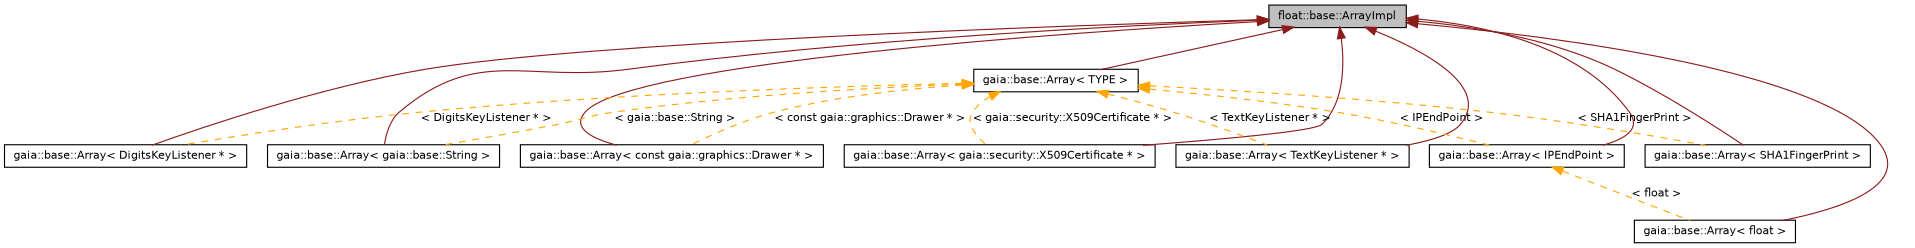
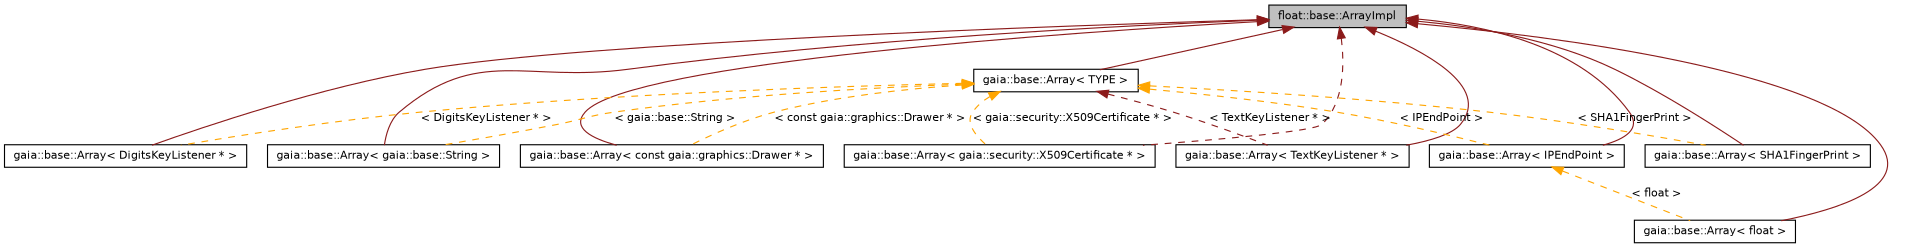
  digraph {
    fontname="DejaVu Sans"
    rankdir=TB
    node [color=black fillcolor=white fontname="DejaVu Sans" fontsize=10 shape=record style=filled]
    edge [color=firebrick4 dir=back fontname="DejaVu Sans" fontsize=10 labelfontname=Helvetica labelfontsize=10 style=solid]
    n1 [fillcolor=grey75 fontcolor=black height=0.2 label="float::base::ArrayImpl" width=0.4]
    n2 [height=0.2 label="gaia::base::Array\< const gaia::graphics::Drawer * \>" width=0.4]
    n3 [height=0.2 label="gaia::base::Array\< DigitsKeyListener * \>" width=0.4]
    n4 [height=0.2 label="gaia::base::Array\< float \>" width=0.4]
    n5 [height=0.2 label="gaia::base::Array\< gaia::base::String \>" width=0.4]
    n6 [height=0.2 label="gaia::base::Array\< gaia::security::X509Certificate * \>" width=0.4]
    n7 [height=0.2 label="gaia::base::Array\< IPEndPoint \>" width=0.4]
    n8 [height=0.2 label="gaia::base::Array\< SHA1FingerPrint \>" width=0.4]
    n9 [height=0.2 label="gaia::base::Array\< TextKeyListener * \>" width=0.4]
    n10 [height=0.2 label="gaia::base::Array\< TYPE \>" width=0.4]
    n1 -> n2
    n1 -> n3
    n1 -> n4
    n1 -> n5
-   n1 -> n6
+   n1 -> n6 [style=dashed]
    n1 -> n7
    n1 -> n8
    n1 -> n9
    n1 -> n10
    n7 -> n4 [color=orange label="\< float \>" style=dashed]
    n10 -> n2 [color=orange label="\< const gaia::graphics::Drawer * \>" style=dashed]
    n10 -> n3 [color=orange label="\< DigitsKeyListener * \>" style=dashed]
    n10 -> n5 [color=orange label="\< gaia::base::String \>" style=dashed]
    n10 -> n6 [color=orange label="\< gaia::security::X509Certificate * \>" style=dashed]
    n10 -> n7 [color=orange label="\< IPEndPoint \>" style=dashed]
    n10 -> n8 [color=orange label="\< SHA1FingerPrint \>" style=dashed]
-   n10 -> n9 [color=orange label="\< TextKeyListener * \>" style=dashed]
+   n10 -> n9 [label="\< TextKeyListener * \>" style=dashed]
  }
